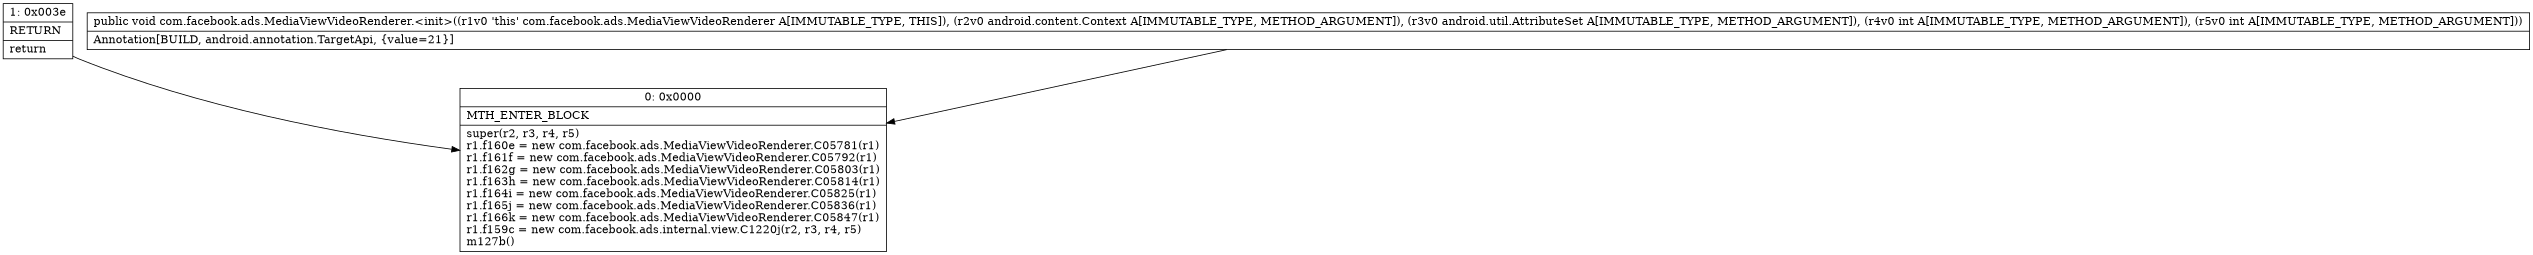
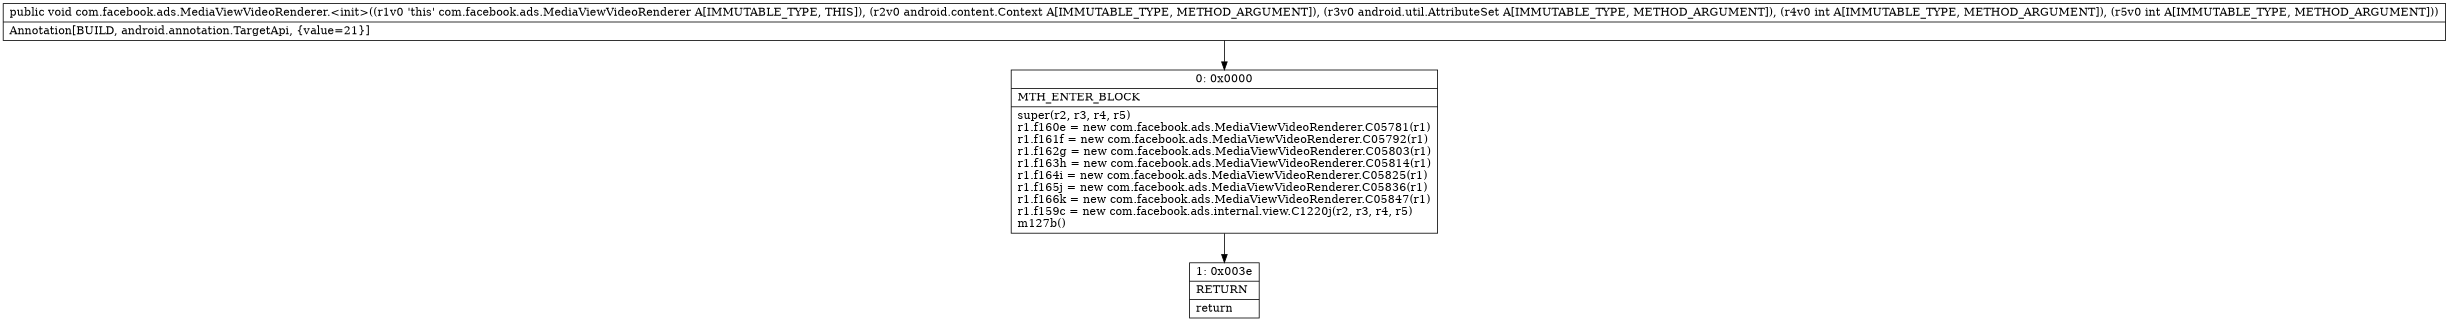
  digraph {
    node [shape=record]
    n1 [label="{0\:\ 0x0000|MTH_ENTER_BLOCK\l|super(r2, r3, r4, r5)\lr1.f160e = new com.facebook.ads.MediaViewVideoRenderer.C05781(r1)\lr1.f161f = new com.facebook.ads.MediaViewVideoRenderer.C05792(r1)\lr1.f162g = new com.facebook.ads.MediaViewVideoRenderer.C05803(r1)\lr1.f163h = new com.facebook.ads.MediaViewVideoRenderer.C05814(r1)\lr1.f164i = new com.facebook.ads.MediaViewVideoRenderer.C05825(r1)\lr1.f165j = new com.facebook.ads.MediaViewVideoRenderer.C05836(r1)\lr1.f166k = new com.facebook.ads.MediaViewVideoRenderer.C05847(r1)\lr1.f159c = new com.facebook.ads.internal.view.C1220j(r2, r3, r4, r5)\lm127b()\l}"]
    n2 [label="{1\:\ 0x003e|RETURN\l|return\l}"]
    n3 [label="{public void com.facebook.ads.MediaViewVideoRenderer.\<init\>((r1v0 'this' com.facebook.ads.MediaViewVideoRenderer A[IMMUTABLE_TYPE, THIS]), (r2v0 android.content.Context A[IMMUTABLE_TYPE, METHOD_ARGUMENT]), (r3v0 android.util.AttributeSet A[IMMUTABLE_TYPE, METHOD_ARGUMENT]), (r4v0 int A[IMMUTABLE_TYPE, METHOD_ARGUMENT]), (r5v0 int A[IMMUTABLE_TYPE, METHOD_ARGUMENT]))  | Annotation[BUILD, android.annotation.TargetApi, \{value=21\}]\l}"]
-   n2 -> n1
+   n1 -> n2
    n3 -> n1
  }
